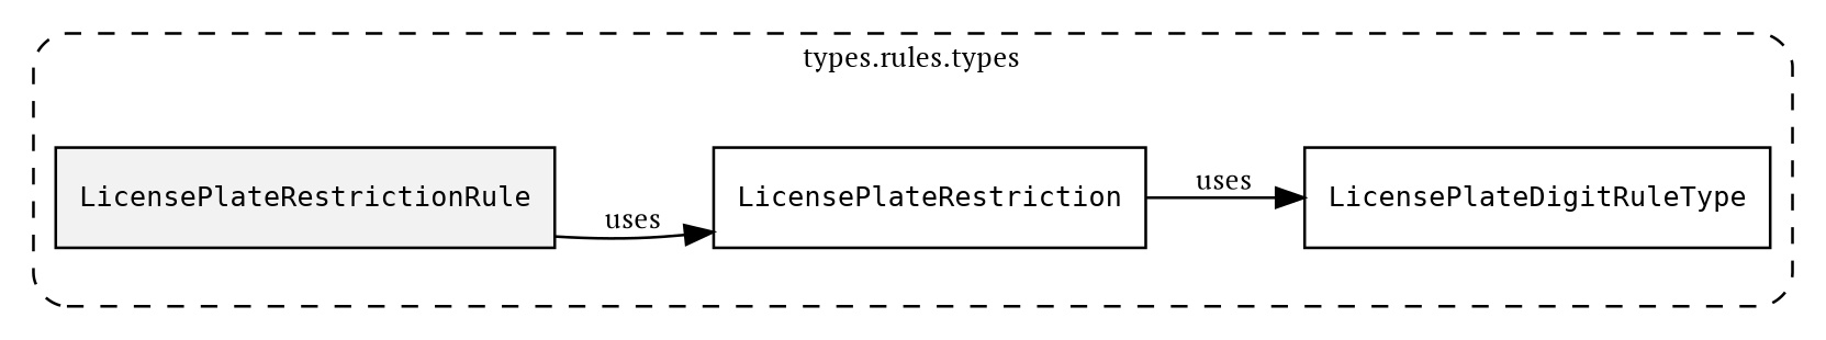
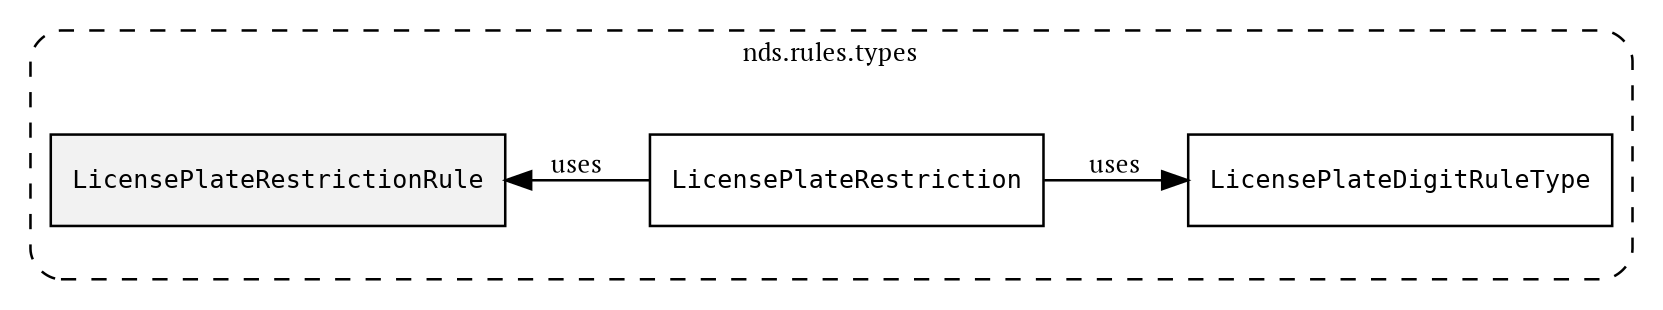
  digraph {
    fontname="PT Serif"
    fontsize=10
    rankdir=LR
    node [fontname="PT Serif" fontsize=10 shape=box]
    edge [fontname="PT Serif" fontsize=10]
    n1 [fillcolor="#0000000D" label=<<font face="monospace"><table align="center" border="0" cellspacing="0" cellpadding="0"><tr><td href="../../../content/packages/nds.rules.types.html#Structure-LicensePlateRestrictionRule" title="Structure defined in nds.rules.types">LicensePlateRestrictionRule</td></tr></table></font>> style=filled]
    n2 [label=<<font face="monospace"><table align="center" border="0" cellspacing="0" cellpadding="0"><tr><td href="../../../content/packages/nds.rules.types.html#Enum-LicensePlateDigitRuleType" title="Enum defined in nds.rules.types">LicensePlateDigitRuleType</td></tr></table></font>>]
    n3 [label=<<font face="monospace"><table align="center" border="0" cellspacing="0" cellpadding="0"><tr><td href="../../../content/packages/nds.rules.types.html#Structure-LicensePlateRestriction" title="Structure defined in nds.rules.types">LicensePlateRestriction</td></tr></table></font>>]
    subgraph cluster_1 {
-     label="types.rules.types"
+     label="nds.rules.types"
      style="dashed, rounded"
      n1
      n2
      n3
    }
-   n1 -> n3 [label=uses]
+   n3 -> n1 [label=uses]
    n3 -> n2 [label=uses]
  }
